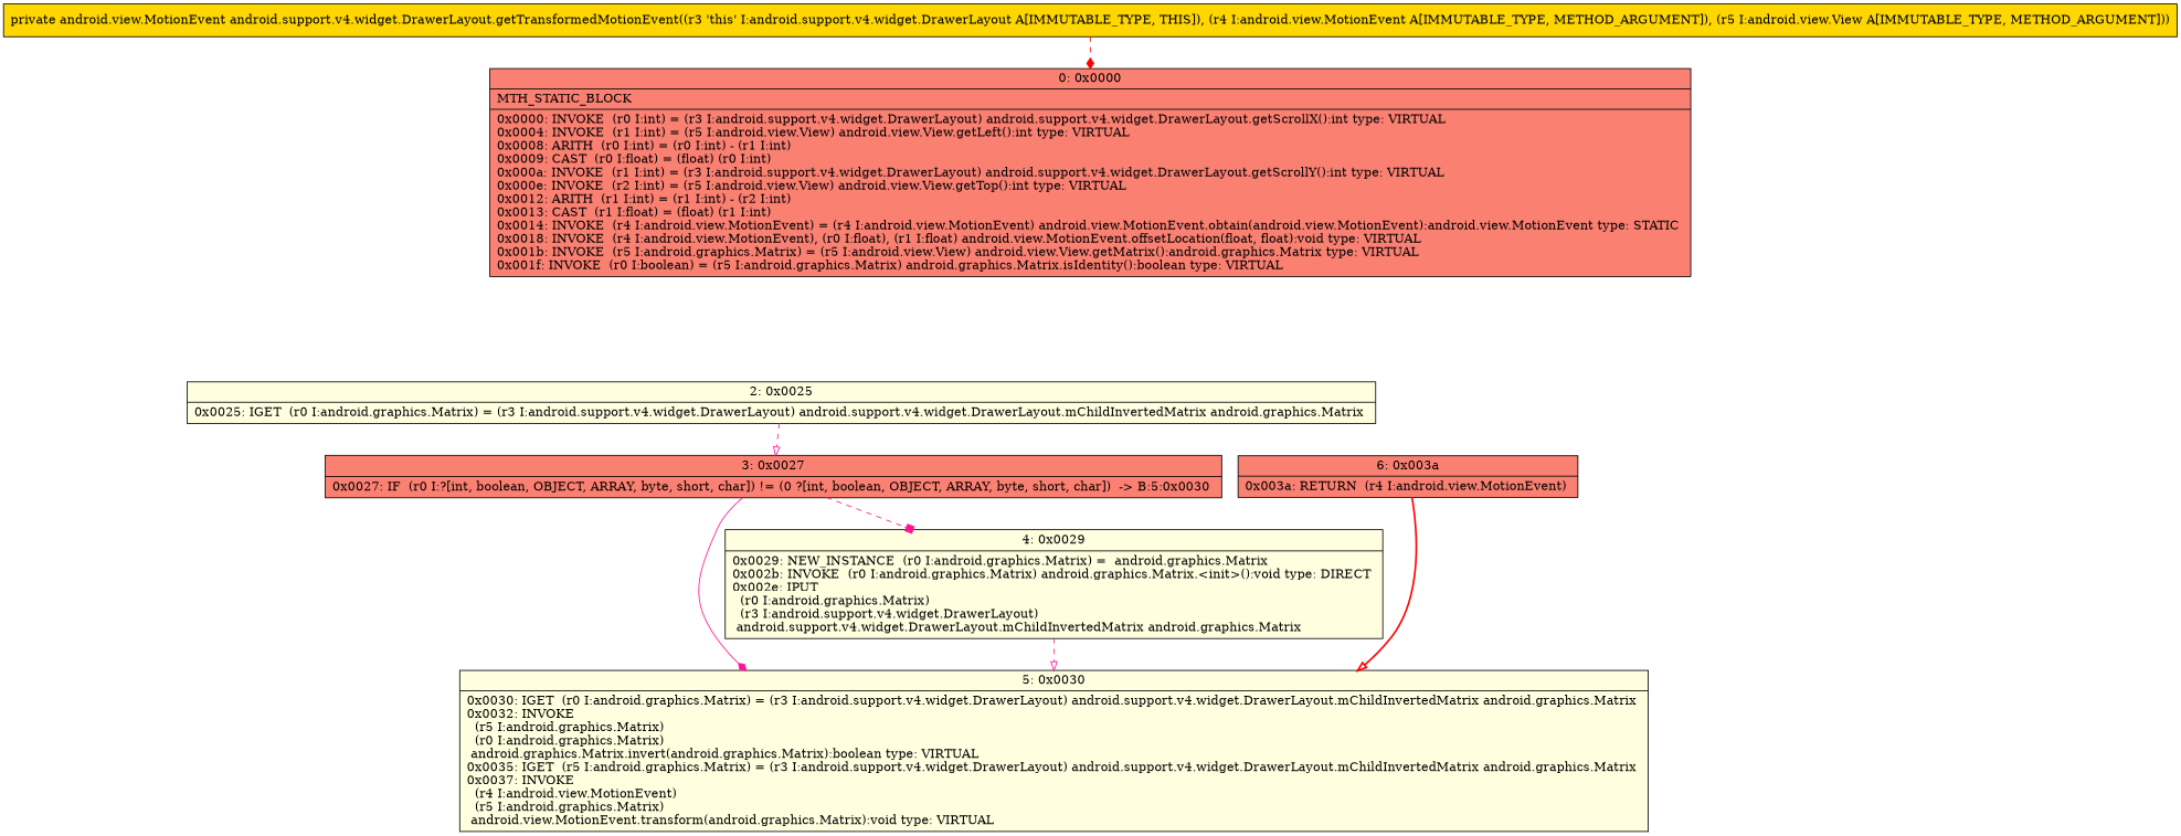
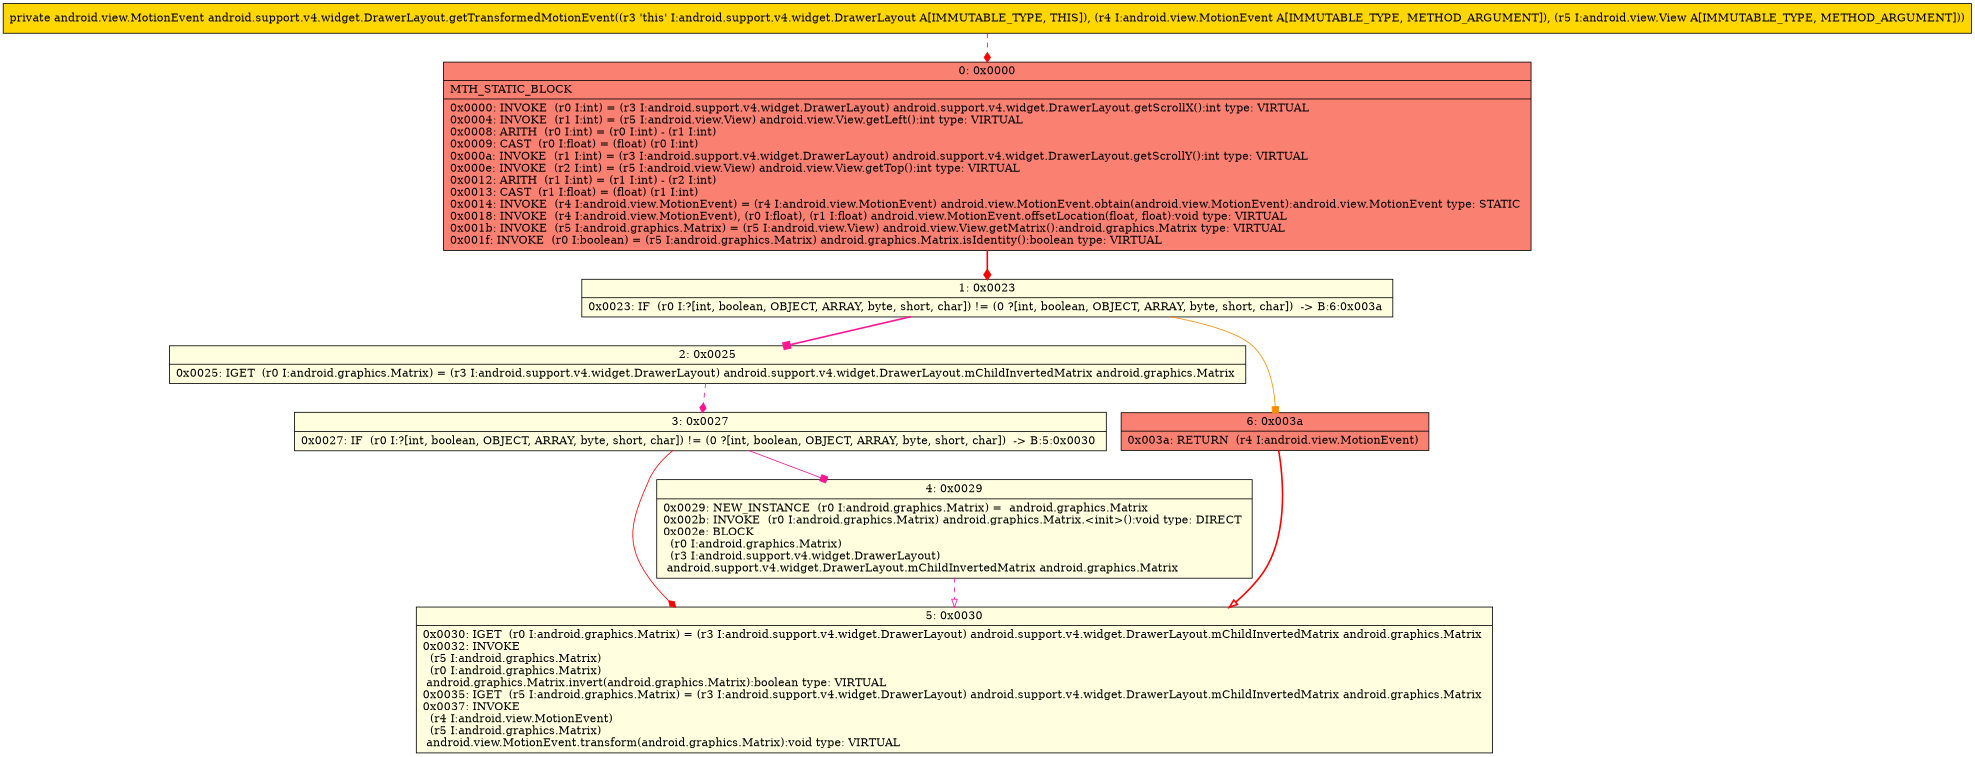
  digraph {
    node [fillcolor=lightyellow shape=record style=filled]
    edge [arrowhead=diamond color=deeppink style=bold]
    n1 [fillcolor=salmon label="{0\:\ 0x0000|MTH_STATIC_BLOCK\l|0x0000: INVOKE  (r0 I:int) = (r3 I:android.support.v4.widget.DrawerLayout) android.support.v4.widget.DrawerLayout.getScrollX():int type: VIRTUAL \l0x0004: INVOKE  (r1 I:int) = (r5 I:android.view.View) android.view.View.getLeft():int type: VIRTUAL \l0x0008: ARITH  (r0 I:int) = (r0 I:int) \- (r1 I:int) \l0x0009: CAST  (r0 I:float) = (float) (r0 I:int) \l0x000a: INVOKE  (r1 I:int) = (r3 I:android.support.v4.widget.DrawerLayout) android.support.v4.widget.DrawerLayout.getScrollY():int type: VIRTUAL \l0x000e: INVOKE  (r2 I:int) = (r5 I:android.view.View) android.view.View.getTop():int type: VIRTUAL \l0x0012: ARITH  (r1 I:int) = (r1 I:int) \- (r2 I:int) \l0x0013: CAST  (r1 I:float) = (float) (r1 I:int) \l0x0014: INVOKE  (r4 I:android.view.MotionEvent) = (r4 I:android.view.MotionEvent) android.view.MotionEvent.obtain(android.view.MotionEvent):android.view.MotionEvent type: STATIC \l0x0018: INVOKE  (r4 I:android.view.MotionEvent), (r0 I:float), (r1 I:float) android.view.MotionEvent.offsetLocation(float, float):void type: VIRTUAL \l0x001b: INVOKE  (r5 I:android.graphics.Matrix) = (r5 I:android.view.View) android.view.View.getMatrix():android.graphics.Matrix type: VIRTUAL \l0x001f: INVOKE  (r0 I:boolean) = (r5 I:android.graphics.Matrix) android.graphics.Matrix.isIdentity():boolean type: VIRTUAL \l}"]
+   n2 [label="{1\:\ 0x0023|0x0023: IF  (r0 I:?[int, boolean, OBJECT, ARRAY, byte, short, char]) != (0 ?[int, boolean, OBJECT, ARRAY, byte, short, char])  \-\> B:6:0x003a \l}"]
    n3 [label="{2\:\ 0x0025|0x0025: IGET  (r0 I:android.graphics.Matrix) = (r3 I:android.support.v4.widget.DrawerLayout) android.support.v4.widget.DrawerLayout.mChildInvertedMatrix android.graphics.Matrix \l}"]
    n4 [fillcolor=salmon label="{6\:\ 0x003a|0x003a: RETURN  (r4 I:android.view.MotionEvent) \l}"]
-   n5 [fillcolor=salmon label="{3\:\ 0x0027|0x0027: IF  (r0 I:?[int, boolean, OBJECT, ARRAY, byte, short, char]) != (0 ?[int, boolean, OBJECT, ARRAY, byte, short, char])  \-\> B:5:0x0030 \l}"]
+   n5 [label="{3\:\ 0x0027|0x0027: IF  (r0 I:?[int, boolean, OBJECT, ARRAY, byte, short, char]) != (0 ?[int, boolean, OBJECT, ARRAY, byte, short, char])  \-\> B:5:0x0030 \l}"]
    n6 [label="{5\:\ 0x0030|0x0030: IGET  (r0 I:android.graphics.Matrix) = (r3 I:android.support.v4.widget.DrawerLayout) android.support.v4.widget.DrawerLayout.mChildInvertedMatrix android.graphics.Matrix \l0x0032: INVOKE  \l  (r5 I:android.graphics.Matrix)\l  (r0 I:android.graphics.Matrix)\l android.graphics.Matrix.invert(android.graphics.Matrix):boolean type: VIRTUAL \l0x0035: IGET  (r5 I:android.graphics.Matrix) = (r3 I:android.support.v4.widget.DrawerLayout) android.support.v4.widget.DrawerLayout.mChildInvertedMatrix android.graphics.Matrix \l0x0037: INVOKE  \l  (r4 I:android.view.MotionEvent)\l  (r5 I:android.graphics.Matrix)\l android.view.MotionEvent.transform(android.graphics.Matrix):void type: VIRTUAL \l}"]
-   n7 [label="{4\:\ 0x0029|0x0029: NEW_INSTANCE  (r0 I:android.graphics.Matrix) =  android.graphics.Matrix \l0x002b: INVOKE  (r0 I:android.graphics.Matrix) android.graphics.Matrix.\<init\>():void type: DIRECT \l0x002e: IPUT  \l  (r0 I:android.graphics.Matrix)\l  (r3 I:android.support.v4.widget.DrawerLayout)\l android.support.v4.widget.DrawerLayout.mChildInvertedMatrix android.graphics.Matrix \l}"]
+   n7 [label="{4\:\ 0x0029|0x0029: NEW_INSTANCE  (r0 I:android.graphics.Matrix) =  android.graphics.Matrix \l0x002b: INVOKE  (r0 I:android.graphics.Matrix) android.graphics.Matrix.\<init\>():void type: DIRECT \l0x002e: BLOCK  \l  (r0 I:android.graphics.Matrix)\l  (r3 I:android.support.v4.widget.DrawerLayout)\l android.support.v4.widget.DrawerLayout.mChildInvertedMatrix android.graphics.Matrix \l}"]
    n8 [fillcolor=gold label="{private android.view.MotionEvent android.support.v4.widget.DrawerLayout.getTransformedMotionEvent((r3 'this' I:android.support.v4.widget.DrawerLayout A[IMMUTABLE_TYPE, THIS]), (r4 I:android.view.MotionEvent A[IMMUTABLE_TYPE, METHOD_ARGUMENT]), (r5 I:android.view.View A[IMMUTABLE_TYPE, METHOD_ARGUMENT])) }"]
-   n3 -> n5 [arrowhead=onormal style=dashed]
+   n1 -> n2 [color=red]
+   n2 -> n3 [arrowhead=box]
+   n2 -> n4 [arrowhead=box color=darkorange style=solid]
+   n3 -> n5 [style=dashed]
    n4 -> n6 [arrowhead=onormal color=red]
-   n5 -> n6 [style=solid]
-   n5 -> n7 [arrowhead=box style=dashed]
+   n5 -> n6 [color=red style=solid]
+   n5 -> n7 [arrowhead=box style=solid]
    n7 -> n6 [arrowhead=onormal style=dashed]
    n8 -> n1 [color=red style=dashed]
  }
